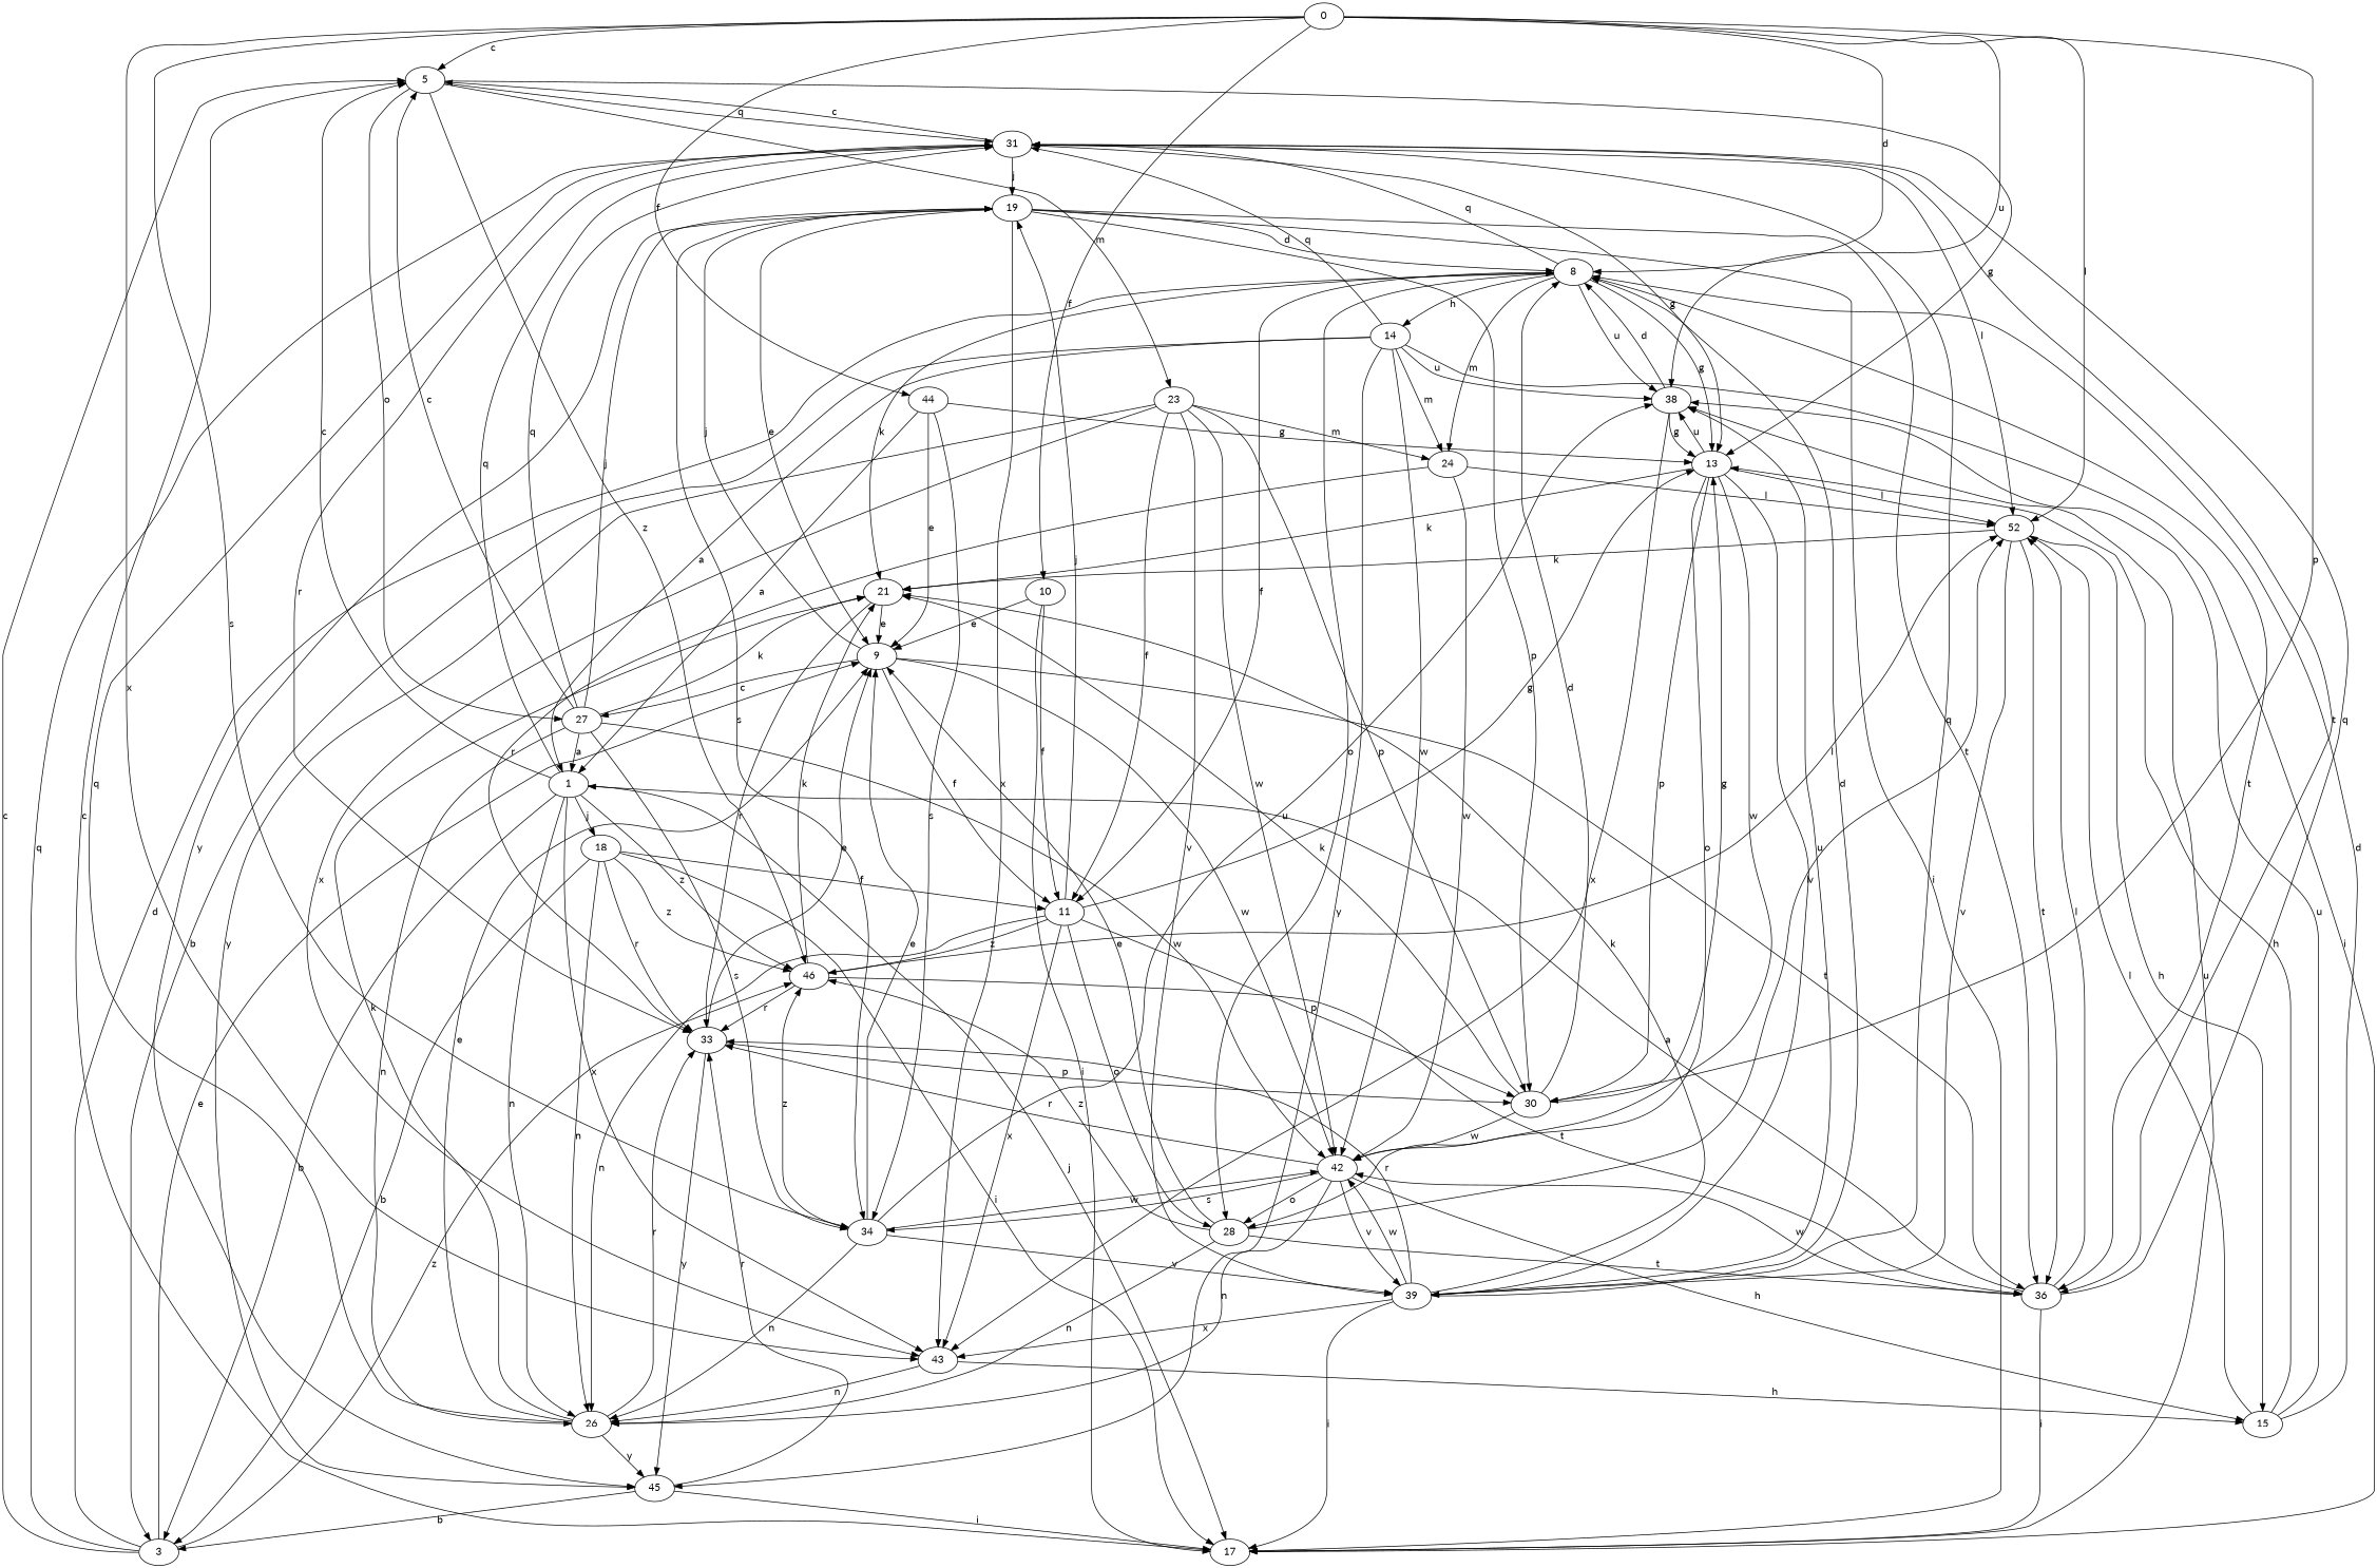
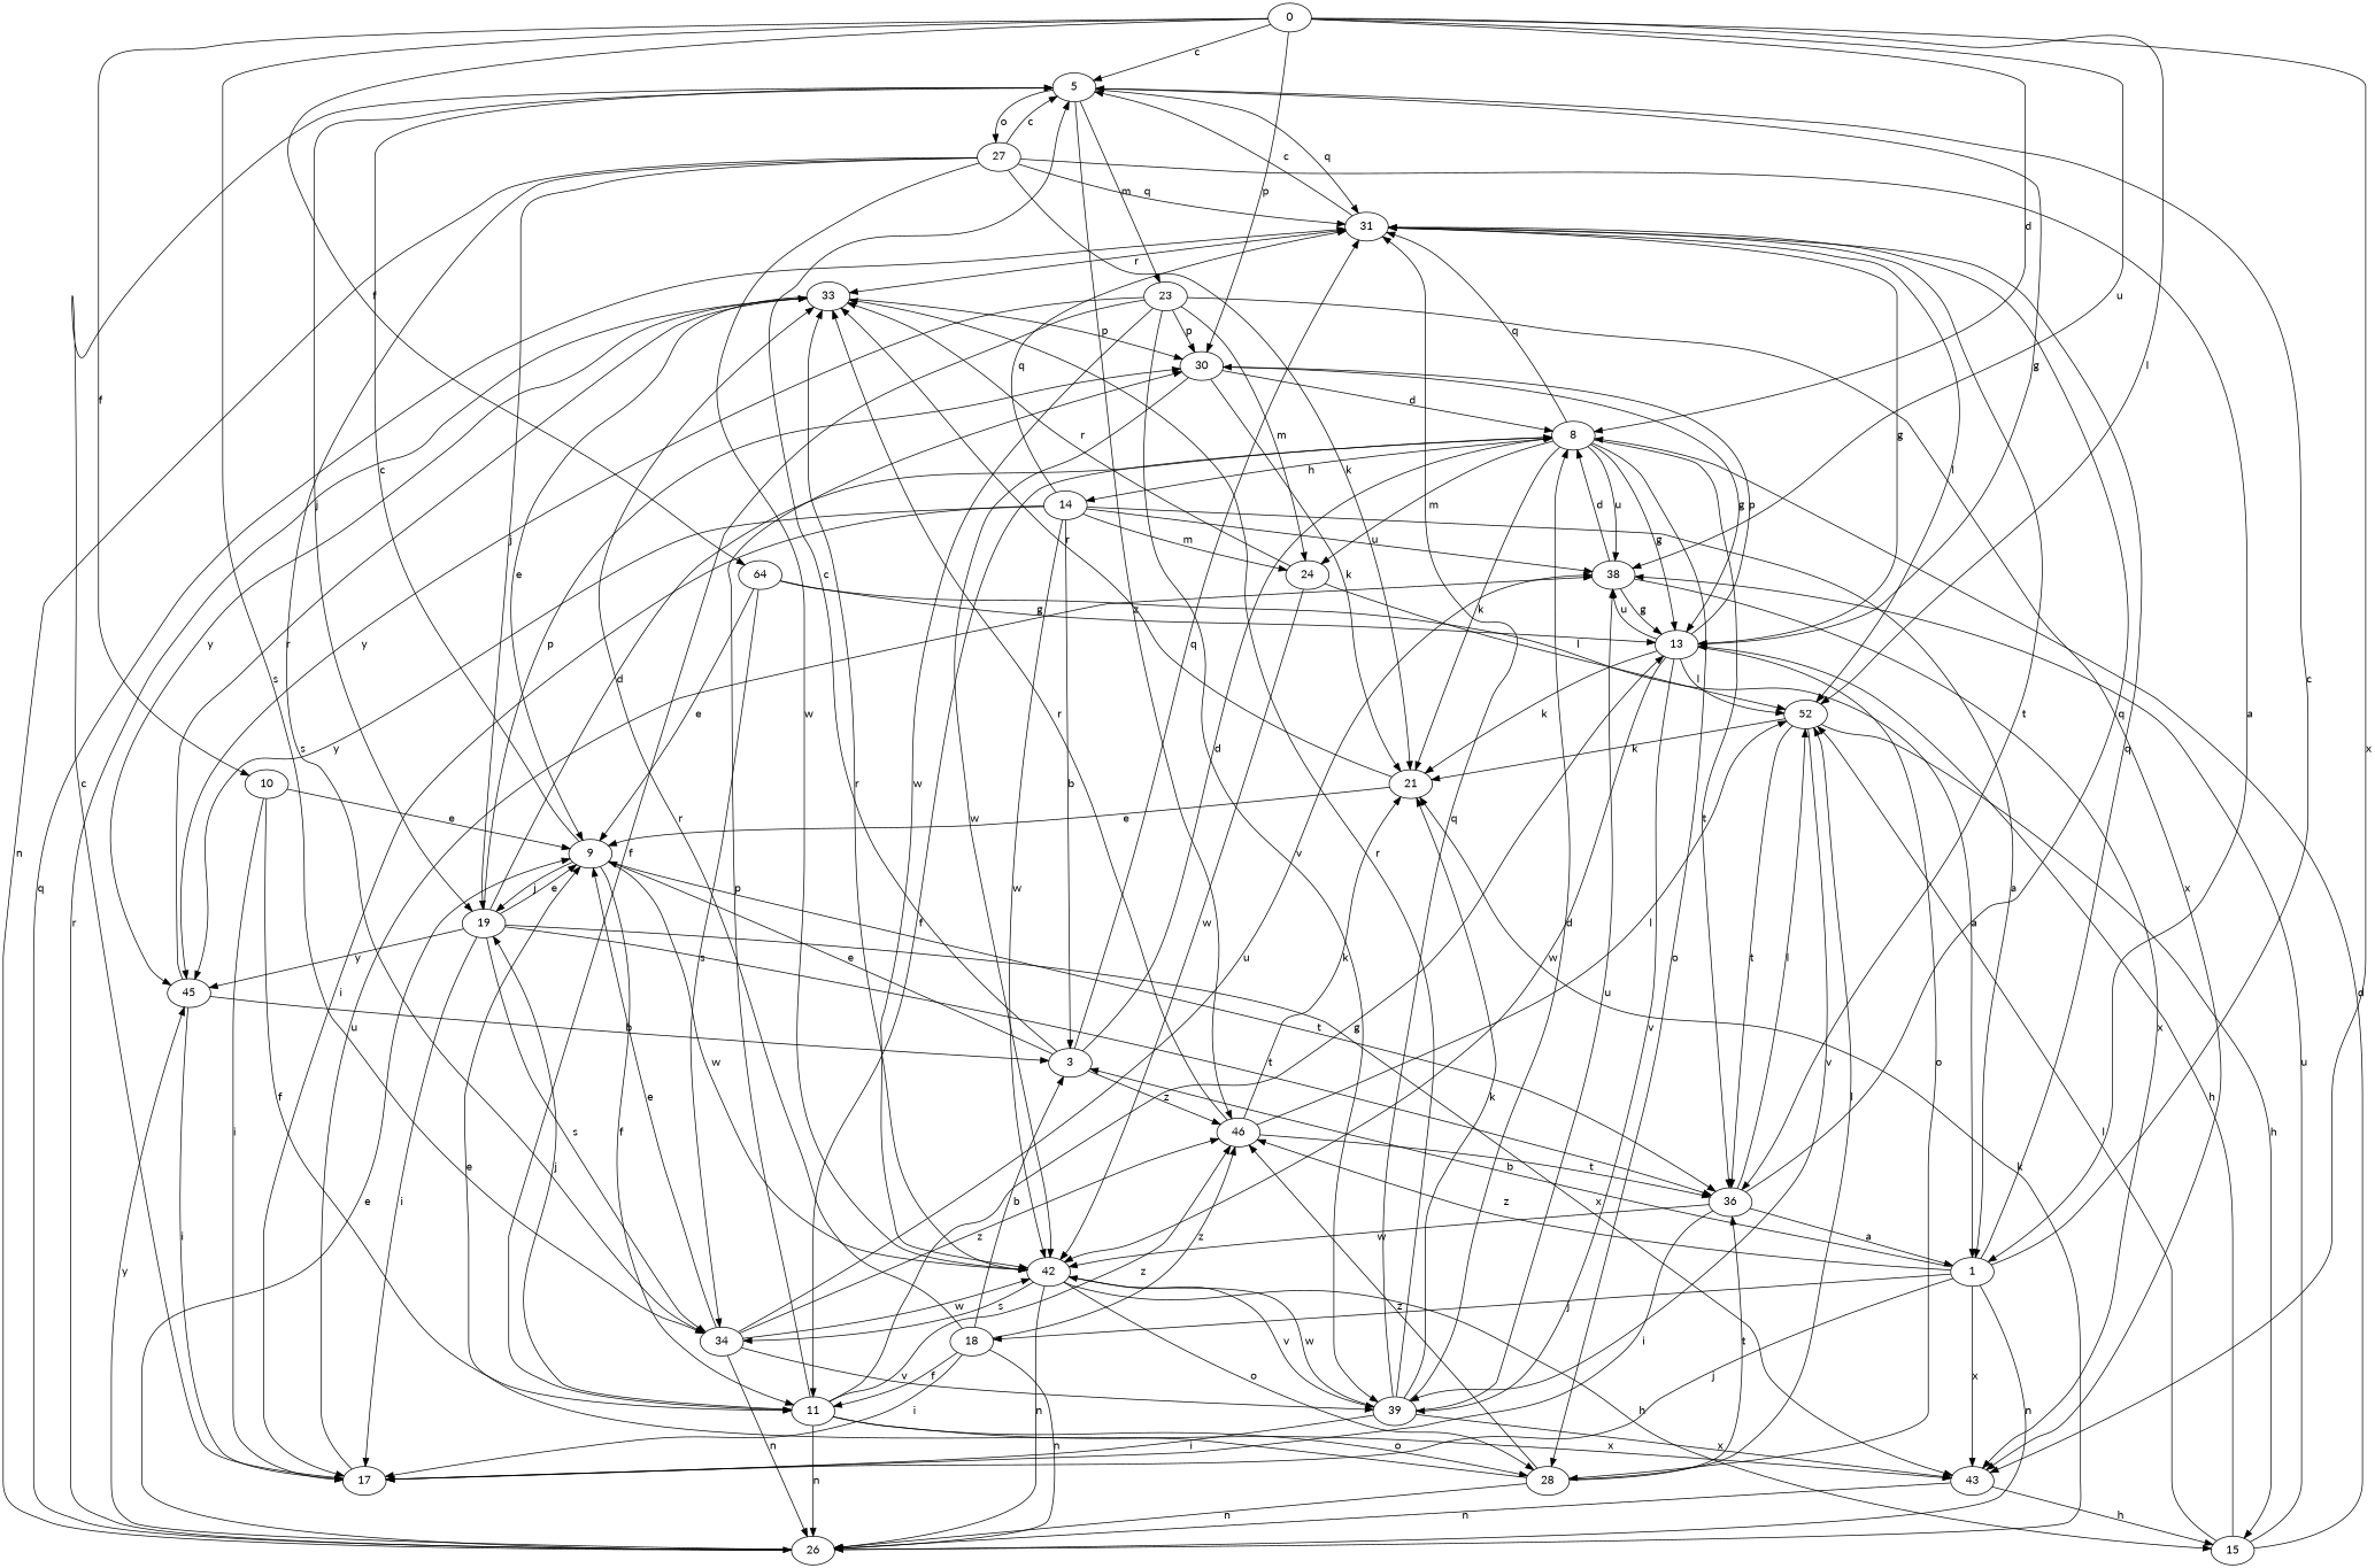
  strict digraph {
    fontname=Lato
    node [fontname=Lato]
    edge [fontname=Lato]
    0
    5
    8
    10
    n5 [label=52]
    30
    34
    38
    43
-   44
+   44 [label=64]
    31
    46
    13
    23
    27
    11
    14
    21
    24
    28
    36
    9
    17
    15
    39
    42
    26
    1
    3
    18
    33
    19
    45
    0 -> 5 [label=c]
    0 -> 8 [label=d]
    0 -> 10 [label=f]
    0 -> n5 [label=l]
    0 -> 30 [label=p]
    0 -> 34 [label=s]
    0 -> 38 [label=u]
    0 -> 43 [label=x]
    0 -> 44 [label=f]
    5 -> 31 [label=q]
    5 -> 46 [label=z]
    5 -> 13 [label=g]
    5 -> 23 [label=m]
    5 -> 27 [label=o]
    8 -> 38 [label=u]
    8 -> 31 [label=q]
    8 -> 13 [label=g]
    8 -> 11 [label=f]
    8 -> 14 [label=h]
    8 -> 21 [label=k]
    8 -> 24 [label=m]
    8 -> 28 [label=o]
    8 -> 36 [label=t]
    10 -> 11 [label=f]
    10 -> 9 [label=e]
    10 -> 17 [label=i]
    n5 -> 21 [label=k]
    n5 -> 36 [label=t]
    n5 -> 15 [label=h]
    n5 -> 39 [label=v]
    30 -> 8 [label=d]
    30 -> 13 [label=g]
    30 -> 21 [label=k]
    30 -> 42 [label=w]
    34 -> 38 [label=u]
    34 -> 46 [label=z]
    34 -> 9 [label=e]
    34 -> 39 [label=v]
    34 -> 42 [label=w]
    34 -> 26 [label=n]
    38 -> 8 [label=d]
    38 -> 43 [label=x]
    38 -> 13 [label=g]
    43 -> 15 [label=h]
    43 -> 26 [label=n]
    44 -> 34 [label=s]
    44 -> 13 [label=g]
    44 -> 9 [label=e]
    44 -> 1 [label=a]
    31 -> 5 [label=c]
    31 -> n5 [label=l]
    31 -> 13 [label=g]
    31 -> 36 [label=t]
    31 -> 33 [label=r]
-   31 -> 19 [label=j]
+   5 -> 19 [label=j]
    46 -> n5 [label=l]
    46 -> 21 [label=k]
    46 -> 36 [label=t]
    46 -> 33 [label=r]
    13 -> n5 [label=l]
    13 -> 30 [label=p]
    13 -> 38 [label=u]
    13 -> 21 [label=k]
    13 -> 28 [label=o]
    13 -> 39 [label=v]
    13 -> 42 [label=w]
    23 -> 30 [label=p]
    23 -> 43 [label=x]
    23 -> 11 [label=f]
    23 -> 24 [label=m]
    23 -> 39 [label=v]
    23 -> 42 [label=w]
    23 -> 45 [label=y]
    27 -> 5 [label=c]
    27 -> 34 [label=s]
    27 -> 31 [label=q]
    27 -> 21 [label=k]
    27 -> 42 [label=w]
    27 -> 26 [label=n]
    27 -> 1 [label=a]
    27 -> 19 [label=j]
    11 -> 30 [label=p]
    11 -> 43 [label=x]
    11 -> 46 [label=z]
    11 -> 13 [label=g]
    11 -> 28 [label=o]
    11 -> 26 [label=n]
    11 -> 19 [label=j]
    14 -> 38 [label=u]
    14 -> 31 [label=q]
    14 -> 24 [label=m]
    14 -> 17 [label=i]
    14 -> 42 [label=w]
    14 -> 1 [label=a]
    14 -> 3 [label=b]
    14 -> 45 [label=y]
    21 -> 9 [label=e]
    21 -> 33 [label=r]
    24 -> n5 [label=l]
    24 -> 42 [label=w]
    24 -> 33 [label=r]
    28 -> n5 [label=l]
    28 -> 46 [label=z]
    28 -> 36 [label=t]
    28 -> 9 [label=e]
    28 -> 26 [label=n]
    36 -> n5 [label=l]
    36 -> 31 [label=q]
    36 -> 17 [label=i]
    36 -> 42 [label=w]
    36 -> 1 [label=a]
-   9 -> 27 [label=c]
+   9 -> 5 [label=c]
    9 -> 11 [label=f]
    9 -> 36 [label=t]
    9 -> 42 [label=w]
    9 -> 19 [label=j]
    17 -> 5 [label=c]
    17 -> 38 [label=u]
    15 -> 8 [label=d]
    15 -> n5 [label=l]
    15 -> 38 [label=u]
    15 -> 13 [label=h]
    39 -> 8 [label=d]
    39 -> 38 [label=u]
    39 -> 43 [label=x]
    39 -> 31 [label=q]
    39 -> 21 [label=k]
    39 -> 17 [label=i]
    39 -> 42 [label=w]
    39 -> 33 [label=r]
    42 -> 34 [label=s]
    42 -> 28 [label=o]
    42 -> 15 [label=h]
    42 -> 39 [label=v]
    42 -> 26 [label=n]
    42 -> 33 [label=r]
    26 -> 31 [label=q]
    26 -> 21 [label=k]
    26 -> 9 [label=e]
    26 -> 33 [label=r]
    26 -> 45 [label=y]
    1 -> 5 [label=c]
    1 -> 43 [label=x]
    1 -> 31 [label=q]
    1 -> 46 [label=z]
    1 -> 17 [label=j]
    1 -> 26 [label=n]
    1 -> 3 [label=b]
    1 -> 18 [label=j]
    3 -> 5 [label=c]
    3 -> 8 [label=d]
    3 -> 31 [label=q]
    3 -> 46 [label=z]
    3 -> 9 [label=e]
    18 -> 46 [label=z]
    18 -> 11 [label=f]
    18 -> 17 [label=i]
    18 -> 26 [label=n]
    18 -> 3 [label=b]
    18 -> 33 [label=r]
    33 -> 30 [label=p]
    33 -> 9 [label=e]
    33 -> 45 [label=y]
    19 -> 8 [label=d]
    19 -> 30 [label=p]
    19 -> 34 [label=s]
    19 -> 43 [label=x]
    19 -> 36 [label=t]
    19 -> 9 [label=e]
    19 -> 17 [label=i]
    19 -> 45 [label=y]
    45 -> 17 [label=i]
    45 -> 3 [label=b]
    45 -> 33 [label=r]
  }
